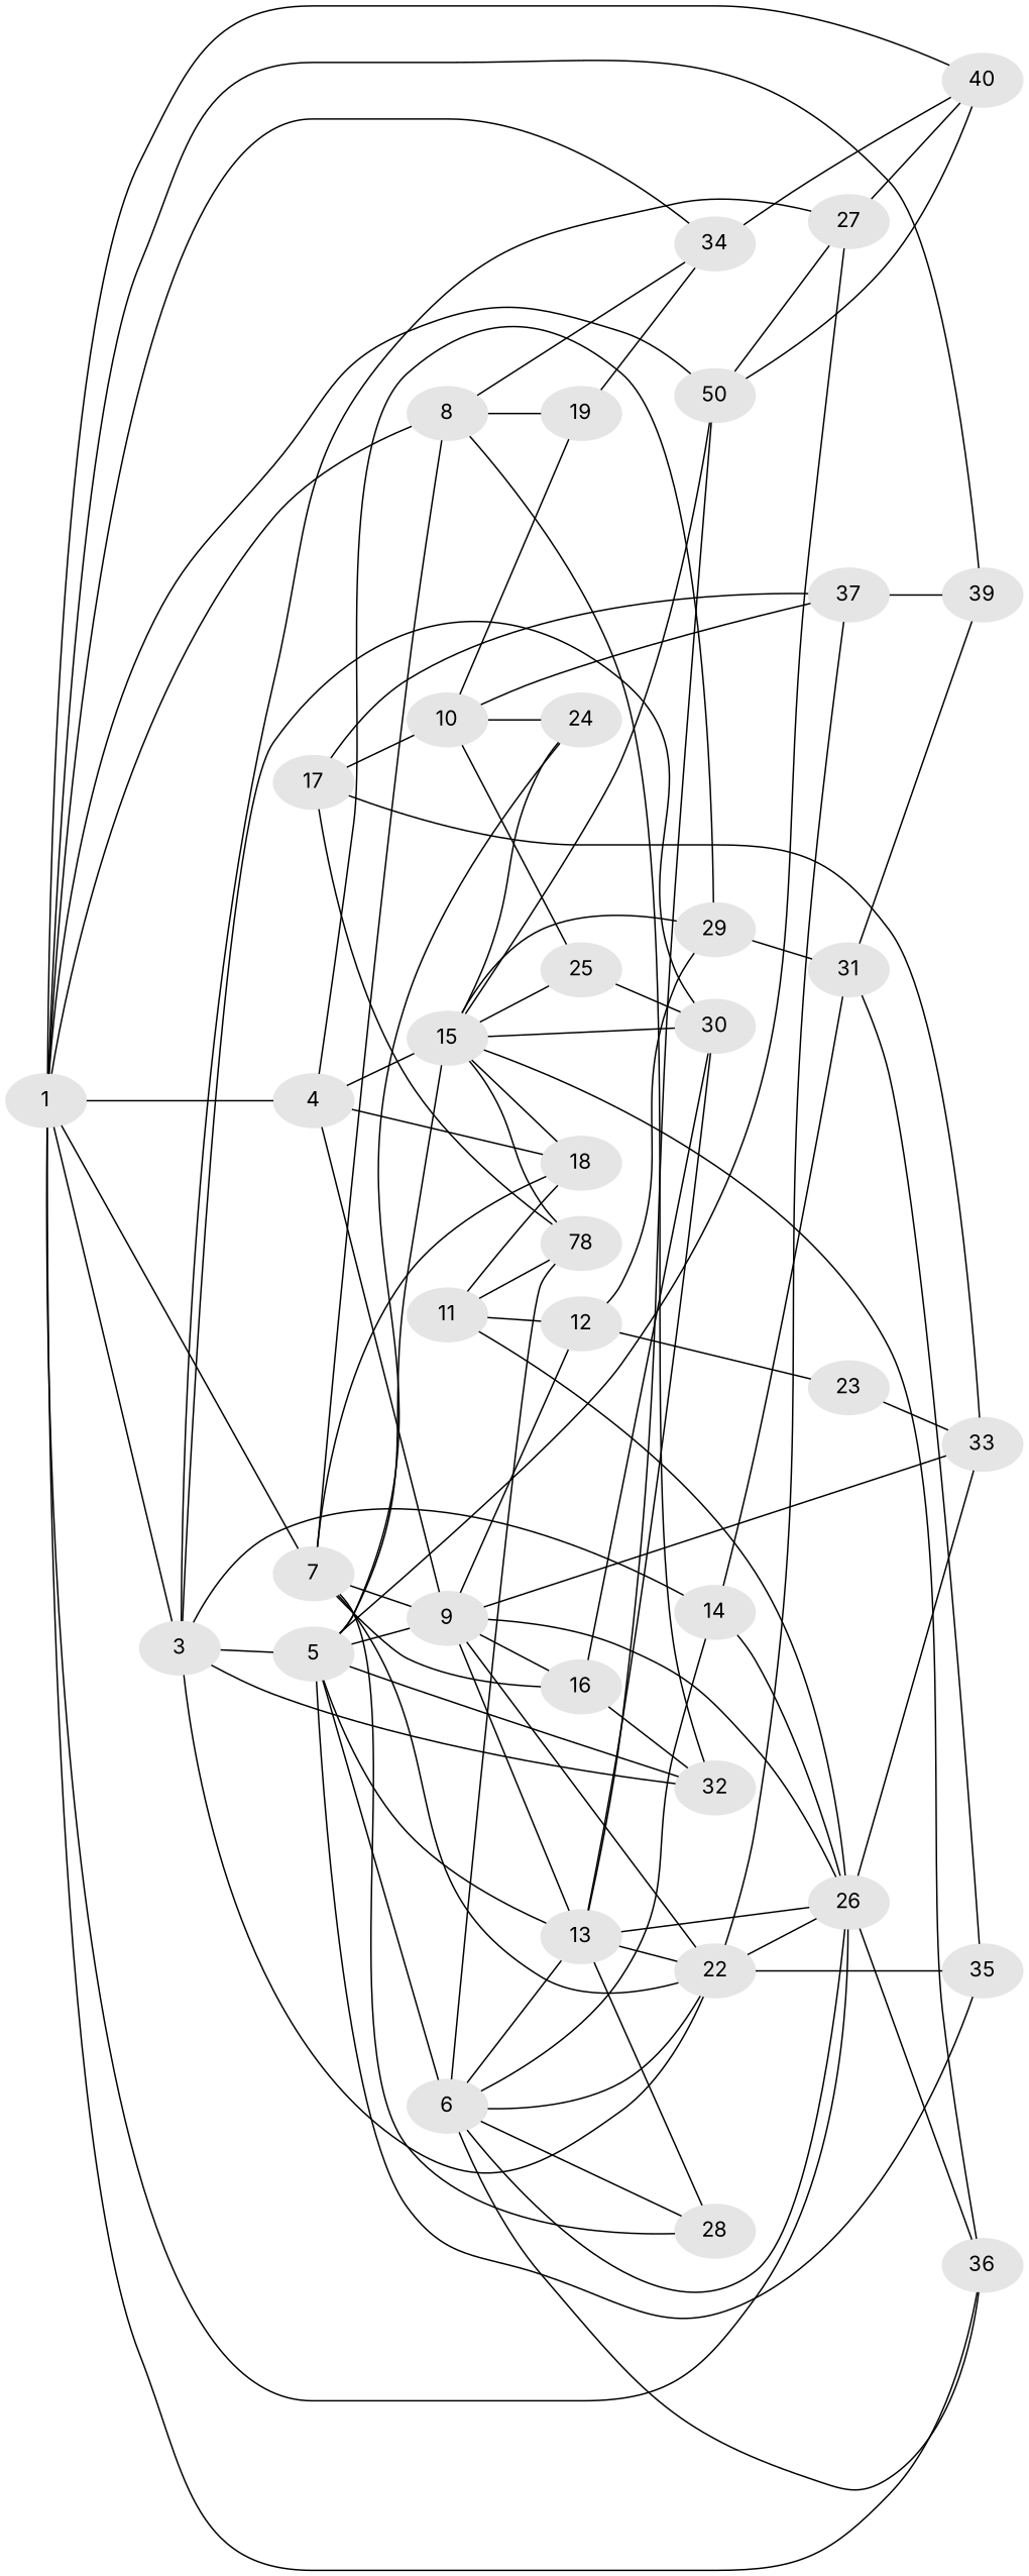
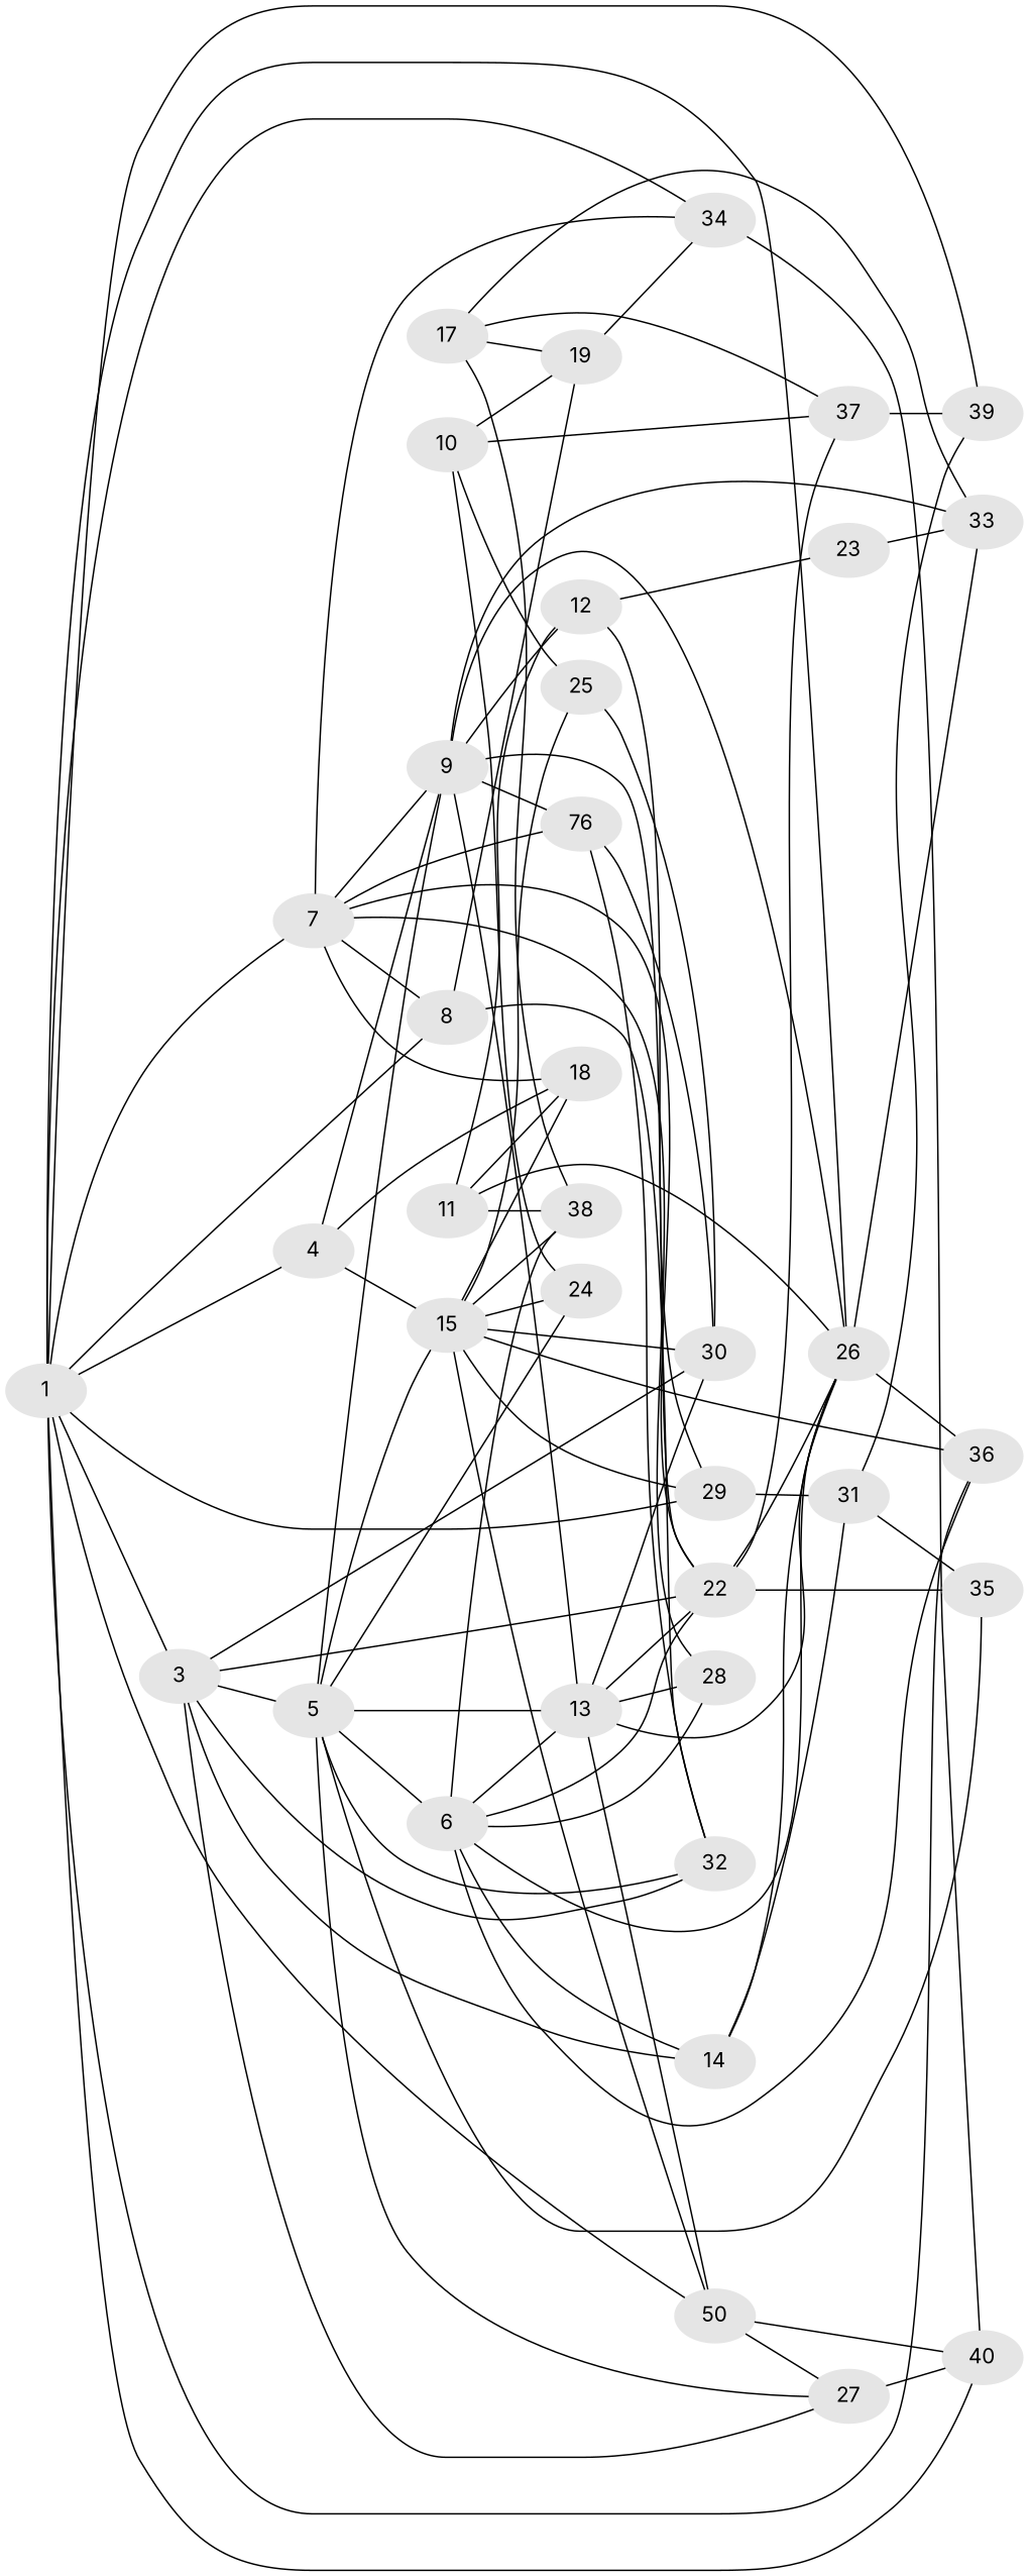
  graph {
    fontname=Inter
    rankdir=LR
    node [color=gray90 fontname=Inter style=filled]
    edge [fontname=Inter weight=1.0]
    1
    3
    4
    7
    8
    n6 [label=50]
    26
    29
    34
    36
    39
    40
    5
    14
    22
    27
    30
    32
    9
    15
    18
    28
-   16
+   16 [label=76]
    19
    33
    31
    6
    13
-   38 [label=78]
+   38
    12
    24
    35
    37
    23
    25
    10
    11
    17
    1 -- 3 [weight=2.0]
    1 -- 4
    1 -- 7
    1 -- 8
    1 -- n6
    1 -- 26
-   4 -- 29
+   1 -- 29
    1 -- 34
    1 -- 36
    1 -- 39
    1 -- 40
    3 -- 5 [weight=2.0]
    3 -- 14
    3 -- 22 [weight=2.0]
    3 -- 27
    3 -- 30
    3 -- 32
    4 -- 9
    4 -- 15
    4 -- 18
    7 -- 8
-   8 -- 34
+   7 -- 34
    7 -- 22
    7 -- 9
    7 -- 18
    7 -- 28
    7 -- 16
    8 -- 32
    8 -- 19
    n6 -- 40
    n6 -- 27
    26 -- 36
    26 -- 33
    29 -- 31
    34 -- 40
    5 -- 27
    5 -- 32
    5 -- 9 [weight=2.0]
    5 -- 15
    5 -- 6
    5 -- 13
    5 -- 24 [weight=2.0]
    5 -- 35
    14 -- 26
    14 -- 31
    22 -- 26 [weight=2.0]
    22 -- 35
    22 -- 37
    27 -- 40
    9 -- 26
    9 -- 22
    9 -- 16
    9 -- 33
    9 -- 13
    9 -- 12
    15 -- n6
    15 -- 29
    15 -- 36
    15 -- 30
    15 -- 18
    15 -- 38
    15 -- 24
    15 -- 25
    16 -- 30
    16 -- 32
    19 -- 34
    31 -- 39
    31 -- 35
    6 -- 26
    6 -- 36
    6 -- 14
    6 -- 22
    6 -- 28 [weight=2.0]
    6 -- 13
    6 -- 38
    13 -- n6 [weight=2.0]
    13 -- 26
    13 -- 22 [weight=2.0]
    13 -- 30
    13 -- 28
    12 -- 29
    12 -- 23
    37 -- 39
    23 -- 33
    25 -- 30
    10 -- 19
    10 -- 24
    10 -- 37
    10 -- 25
    11 -- 26
    11 -- 18
    11 -- 38
    11 -- 12
-   17 -- 10
+   17 -- 19
    17 -- 33
    17 -- 38
    17 -- 37
  }
